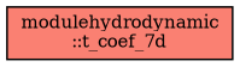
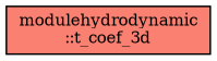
  digraph {
    rankdir=TB
    fontname="DejaVu Serif"
-   n1 [color=black fillcolor=salmon fontname="DejaVu Serif" fontsize=10 height=0.2 label="modulehydrodynamic\l::t_coef_7d" shape=box style=filled width=0.4]
+   n1 [color=black fillcolor=salmon fontname="DejaVu Serif" fontsize=10 height=0.2 label="modulehydrodynamic\l::t_coef_3d" shape=box style=filled width=0.4]
  }
